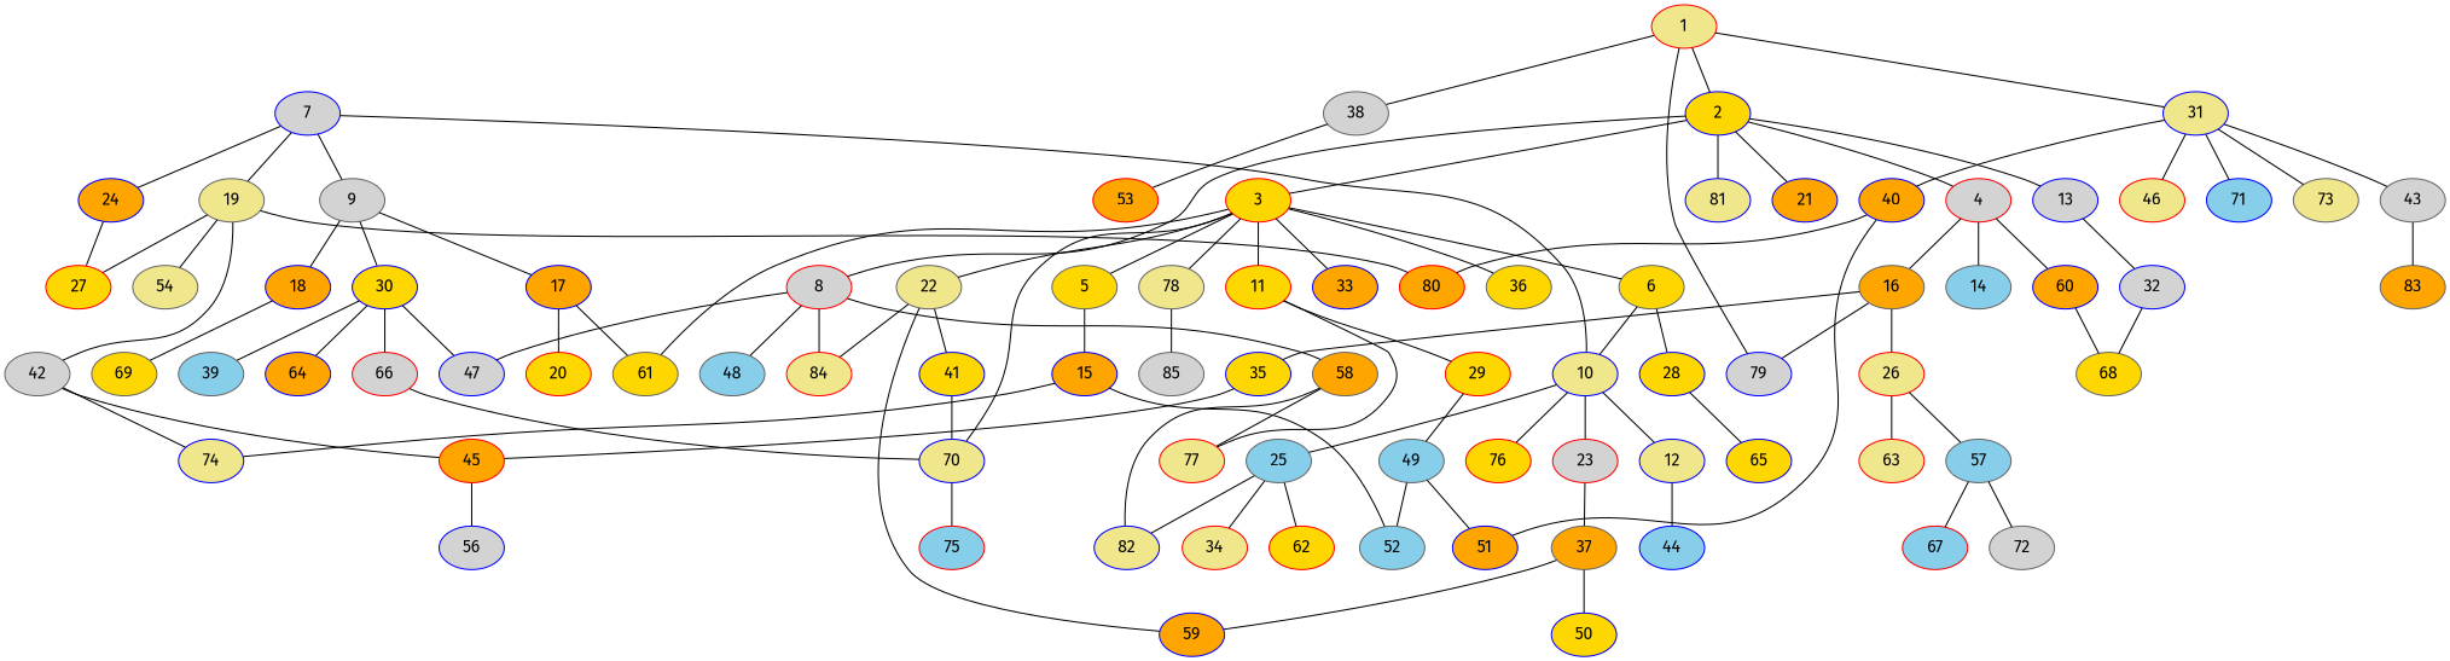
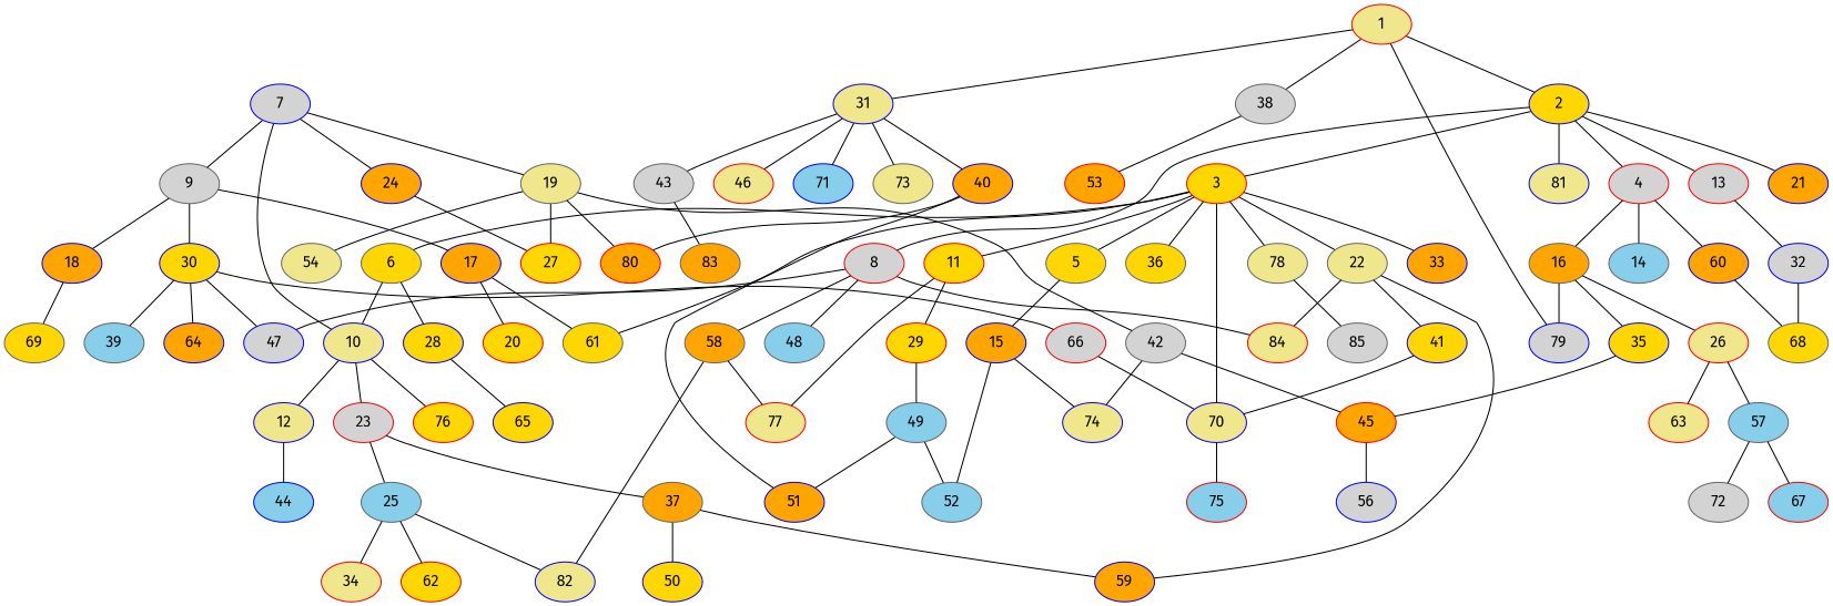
  graph {
    fontname="Fira Sans"
    node [color=blue fillcolor=gold fontname="Fira Sans" style=filled]
    edge [fontname="Fira Sans"]
    1 [color=red fillcolor=khaki]
    2
    31 [fillcolor=khaki]
    38 [color=gray40 fillcolor=lightgrey]
    79 [fillcolor=lightgrey]
    3 [color=red]
    4 [color=red fillcolor=lightgrey]
    8 [color=red fillcolor=lightgrey]
-   13 [fillcolor=lightgrey]
+   13 [color=red fillcolor=lightgrey]
    21 [fillcolor=orange]
    81 [fillcolor=khaki]
    40 [fillcolor=orange]
    43 [color=gray40 fillcolor=lightgrey]
    46 [color=red fillcolor=khaki]
    71 [fillcolor=skyblue]
    73 [color=gray40 fillcolor=khaki]
    53 [color=red fillcolor=orange]
    5 [color=gray40]
    6 [color=gray40]
    11 [color=red]
    22 [color=gray40 fillcolor=khaki]
    33 [fillcolor=orange]
    36 [color=gray40]
    61 [color=gray40]
    70 [fillcolor=khaki]
    78 [color=gray40 fillcolor=khaki]
    14 [color=gray40 fillcolor=skyblue]
    16 [color=gray40 fillcolor=orange]
    60 [fillcolor=orange]
    47 [fillcolor=lightgrey]
    48 [color=gray40 fillcolor=skyblue]
    58 [color=gray40 fillcolor=orange]
    84 [color=red fillcolor=khaki]
    32 [fillcolor=lightgrey]
    15 [fillcolor=orange]
    10 [fillcolor=khaki]
    28
    29 [color=red]
    77 [color=red fillcolor=khaki]
    41
    59 [fillcolor=orange]
    75 [color=red fillcolor=skyblue]
    85 [color=gray40 fillcolor=lightgrey]
    26 [color=red fillcolor=khaki]
    35
    68 [color=gray40]
    52 [color=gray40 fillcolor=skyblue]
    74 [fillcolor=khaki]
    7 [fillcolor=lightgrey]
    9 [color=gray40 fillcolor=lightgrey]
    19 [color=gray40 fillcolor=khaki]
    24 [fillcolor=orange]
    12 [fillcolor=khaki]
    23 [color=red fillcolor=lightgrey]
    76 [color=red]
    65
    17 [fillcolor=orange]
    18 [fillcolor=orange]
    30
    27 [color=red]
    42 [color=gray40 fillcolor=lightgrey]
    54 [color=gray40 fillcolor=khaki]
    80 [color=red fillcolor=orange]
    82 [fillcolor=khaki]
    20 [color=red]
    69 [color=gray40]
    39 [color=gray40 fillcolor=skyblue]
    64 [fillcolor=orange]
    66 [color=red fillcolor=lightgrey]
    44 [fillcolor=skyblue]
    25 [color=gray40 fillcolor=skyblue]
    37 [color=gray40 fillcolor=orange]
    49 [color=gray40 fillcolor=skyblue]
    57 [color=gray40 fillcolor=skyblue]
    63 [color=red fillcolor=khaki]
    45 [color=red fillcolor=orange]
    51 [fillcolor=orange]
    34 [color=red fillcolor=khaki]
    62 [color=red]
    50
    67 [color=red fillcolor=skyblue]
    72 [color=gray40 fillcolor=lightgrey]
    83 [color=gray40 fillcolor=orange]
    56 [fillcolor=lightgrey]
    1 -- 2
    1 -- 31
    1 -- 38
    1 -- 79
    2 -- 3
    2 -- 4
    2 -- 8
    2 -- 13
    2 -- 21
    2 -- 81
    31 -- 40
    31 -- 43
    31 -- 46
    31 -- 71
    31 -- 73
    38 -- 53
    3 -- 5
    3 -- 6
    3 -- 11
    3 -- 22
    3 -- 33
    3 -- 36
    3 -- 61
    3 -- 70
    3 -- 78
    4 -- 14
    4 -- 16
    4 -- 60
    8 -- 47
    8 -- 48
    8 -- 58
    8 -- 84
    13 -- 32
    40 -- 80
    40 -- 51
    43 -- 83
    5 -- 15
    6 -- 10
    6 -- 28
    11 -- 29
    11 -- 77
    22 -- 84
    22 -- 41
    22 -- 59
    70 -- 75
    78 -- 85
    16 -- 79
    16 -- 26
    16 -- 35
    60 -- 68
    58 -- 77
    58 -- 82
    32 -- 68
    15 -- 52
    15 -- 74
    10 -- 12
    10 -- 23
    10 -- 76
    28 -- 65
    29 -- 49
    41 -- 70
    26 -- 57
    26 -- 63
    35 -- 45
    7 -- 10
    7 -- 9
    7 -- 19
    7 -- 24
    9 -- 17
    9 -- 18
    9 -- 30
    19 -- 27
    19 -- 42
    19 -- 54
    19 -- 80
    24 -- 27
    12 -- 44
-   10 -- 25
+   23 -- 25
    23 -- 37
    17 -- 61
    17 -- 20
    18 -- 69
    30 -- 47
    30 -- 39
    30 -- 64
    30 -- 66
    42 -- 74
    42 -- 45
    66 -- 70
    25 -- 82
    25 -- 34
    25 -- 62
    37 -- 59
    37 -- 50
    49 -- 52
    49 -- 51
    57 -- 67
    57 -- 72
    45 -- 56
  }
